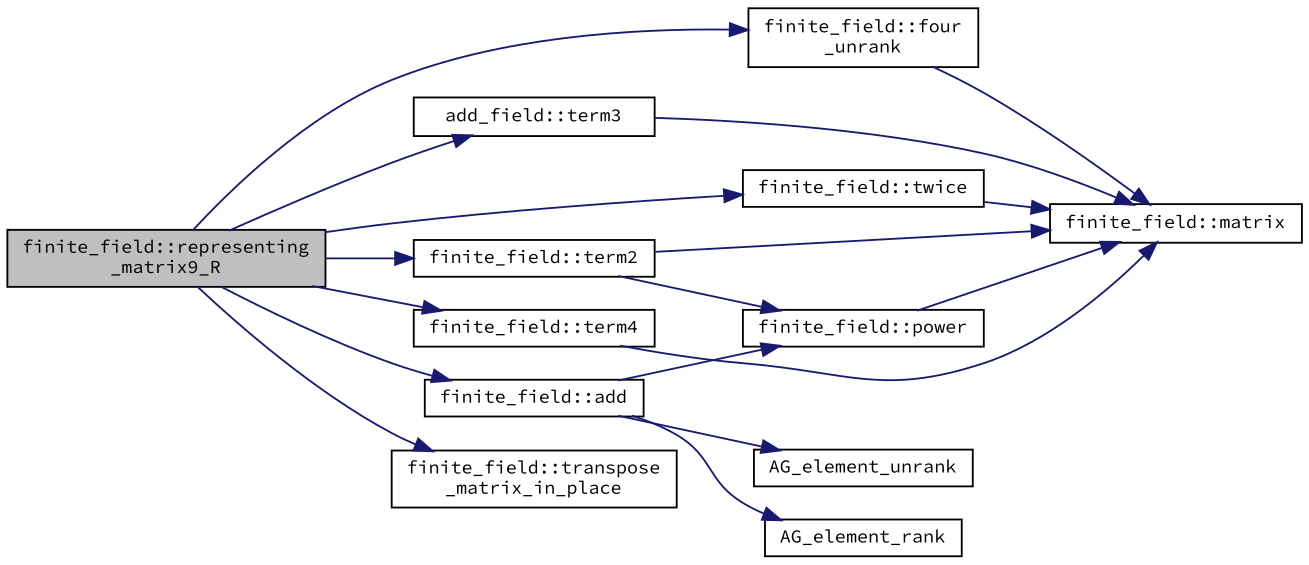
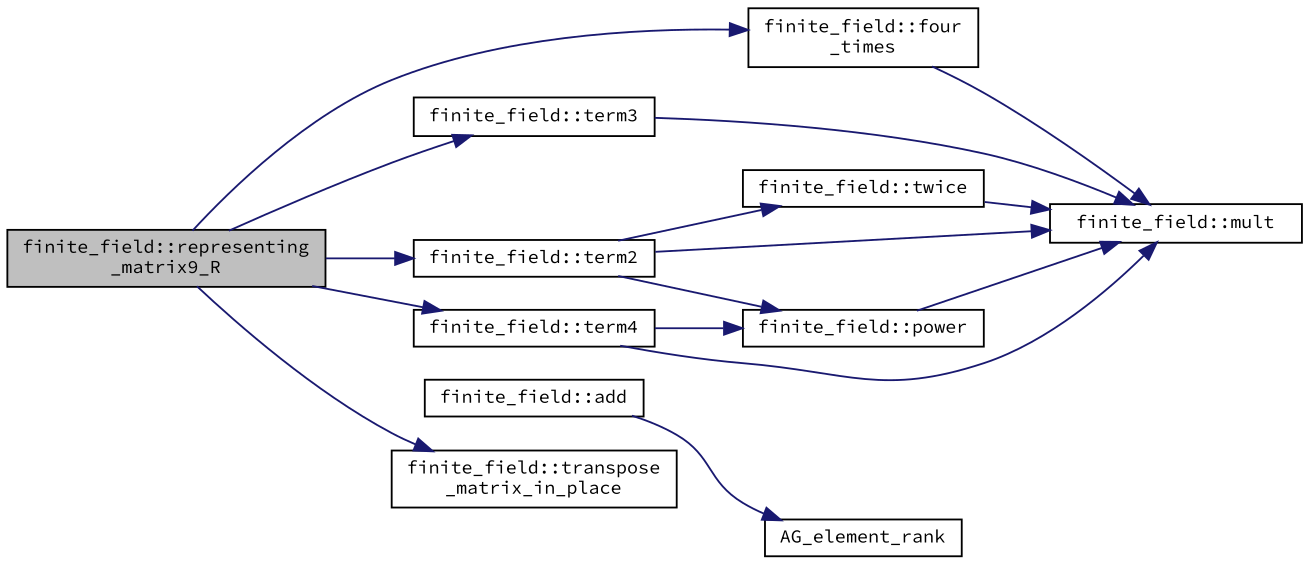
  digraph {
    fontname="Source Code Pro"
    rankdir=LR
    node [color=black fillcolor=white fontname="Source Code Pro" fontsize=10 shape=record style=filled]
    edge [color=midnightblue fontname="Source Code Pro" fontsize=10 labelfontname=Helvetica labelfontsize=10 style=solid]
    n1 [fillcolor=grey75 fontcolor=black height=0.2 label="finite_field::representing\l_matrix9_R" width=0.4]
    n2 [height=0.2 label="finite_field::term2" width=0.4]
-   n3 [height=0.2 label="finite_field::four\l_unrank" width=0.4]
+   n3 [height=0.2 label="finite_field::four\l_times" width=0.4]
    n4 [height=0.2 label="finite_field::add" width=0.4]
    n5 [height=0.2 label="finite_field::term4" width=0.4]
    n6 [height=0.2 label="finite_field::twice" width=0.4]
-   n7 [height=0.2 label="add_field::term3" width=0.4]
+   n7 [height=0.2 label="finite_field::term3" width=0.4]
    n8 [height=0.2 label="finite_field::transpose\l_matrix_in_place" width=0.4]
-   n9 [height=0.2 label="finite_field::matrix" width=0.4]
+   n9 [height=0.2 label="finite_field::mult" width=0.4]
    n10 [height=0.2 label="finite_field::power" width=0.4]
-   n11 [height=0.2 label=AG_element_unrank width=0.4]
    n12 [height=0.2 label=AG_element_rank width=0.4]
    n1 -> n2
    n1 -> n3
-   n1 -> n4
    n1 -> n5
-   n1 -> n6
+   n2 -> n6
    n1 -> n7
    n1 -> n8
    n2 -> n9
    n2 -> n10
    n3 -> n9
-   n4 -> n11
    n4 -> n12
    n5 -> n9
-   n4 -> n10
+   n5 -> n10
    n6 -> n9
    n7 -> n9
    n10 -> n9
  }
